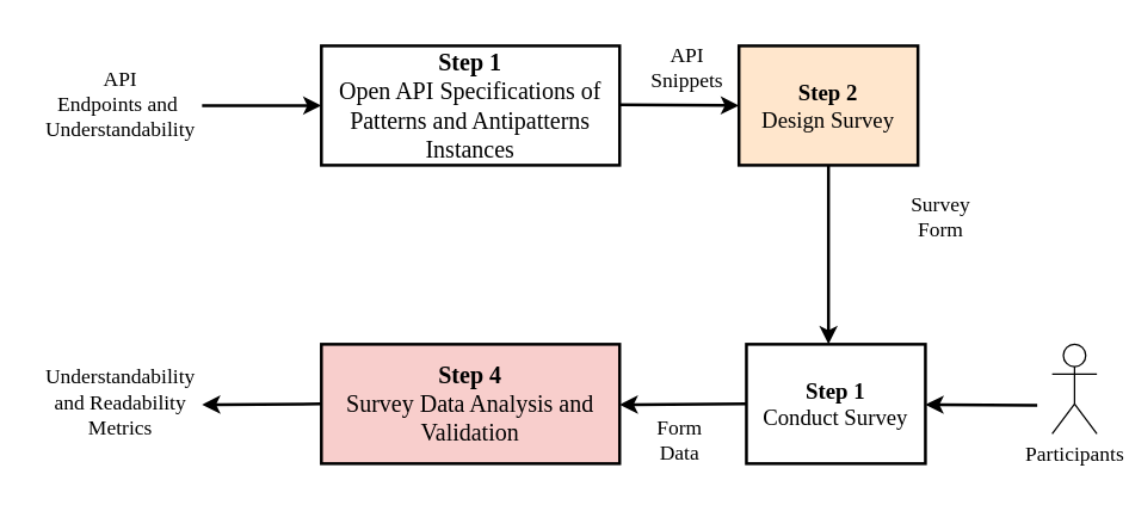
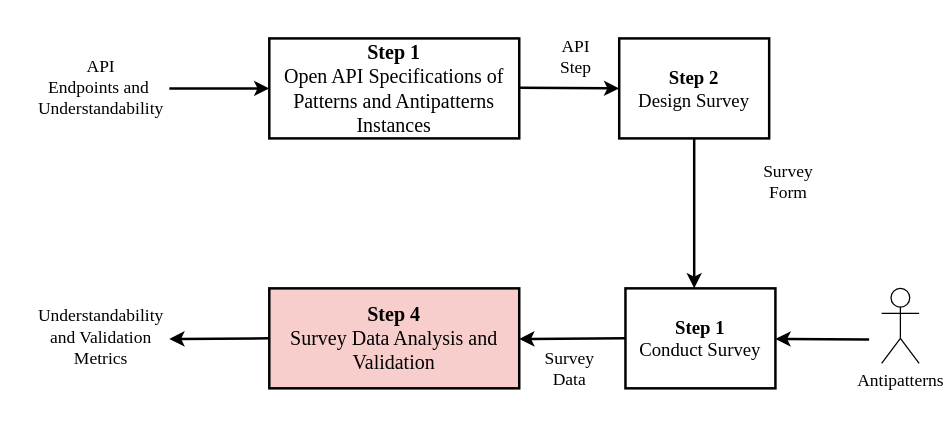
  <mxCell id="0" />
  <mxCell id="1" parent="0" />
- <mxCell id="2" value="&lt;span style=&quot;border-color: var(--border-color); font-size: 15px;&quot;&gt;&lt;b style=&quot;font-size: 15px;&quot;&gt;Step 2&lt;/b&gt;&lt;/span&gt;&lt;font style=&quot;font-size: 15px;&quot;&gt;&lt;span style=&quot;font-size: 15px;&quot;&gt;&lt;br style=&quot;font-size: 15px;&quot;&gt;&lt;/span&gt;&lt;/font&gt;&lt;div style=&quot;font-size: 15px;&quot;&gt;Design Survey&lt;/div&gt;" style="rounded=0;whiteSpace=wrap;html=1;strokeWidth=2;container=0;fontStyle=0;fontFamily=Times New Roman;fontSize=15;fillColor=#ffe6cc;" parent="1" vertex="1"><mxGeometry x="495" y="30" width="120" height="80" as="geometry" /></mxCell>
+ <mxCell id="2" value="&lt;span style=&quot;border-color: var(--border-color); font-size: 15px;&quot;&gt;&lt;b style=&quot;font-size: 15px;&quot;&gt;Step 2&lt;/b&gt;&lt;/span&gt;&lt;font style=&quot;font-size: 15px;&quot;&gt;&lt;span style=&quot;font-size: 15px;&quot;&gt;&lt;br style=&quot;font-size: 15px;&quot;&gt;&lt;/span&gt;&lt;/font&gt;&lt;div style=&quot;font-size: 15px;&quot;&gt;Design Survey&lt;/div&gt;" style="rounded=0;whiteSpace=wrap;html=1;strokeWidth=2;container=0;fontStyle=0;fontFamily=Times New Roman;fontSize=15;" parent="1" vertex="1"><mxGeometry x="495" y="30" width="120" height="80" as="geometry" /></mxCell>
  <mxCell id="3" value="&lt;font style=&quot;font-size: 16px;&quot;&gt;&lt;b style=&quot;&quot;&gt;Step 1&lt;/b&gt;&lt;/font&gt;&lt;div style=&quot;font-size: 16px;&quot;&gt;Open API Specifications of Patterns and Antipatterns Instances&lt;/div&gt;" style="rounded=0;whiteSpace=wrap;html=1;strokeWidth=2;container=0;fontStyle=0;fontFamily=Times New Roman;fontSize=15;" parent="1" vertex="1"><mxGeometry x="215" y="30" width="200" height="80" as="geometry" /></mxCell>
  <mxCell id="4" value="API&lt;div style=&quot;font-size: 14px;&quot;&gt;Endpoints and&amp;nbsp;&lt;/div&gt;&lt;div style=&quot;font-size: 14px;&quot;&gt;Understandability&lt;/div&gt;" style="text;html=1;align=center;verticalAlign=middle;resizable=0;points=[];autosize=1;strokeColor=none;fillColor=none;fontFamily=Times New Roman;fontSize=14;" parent="1" vertex="1"><mxGeometry x="25" y="40" width="110" height="60" as="geometry" /></mxCell>
  <mxCell id="5" value="&lt;span style=&quot;border-color: var(--border-color); font-size: 15px;&quot;&gt;&lt;b style=&quot;font-size: 15px;&quot;&gt;Step 1&lt;/b&gt;&lt;/span&gt;&lt;font style=&quot;font-size: 15px;&quot;&gt;&lt;span style=&quot;font-size: 15px;&quot;&gt;&lt;br style=&quot;font-size: 15px;&quot;&gt;&lt;/span&gt;&lt;/font&gt;&lt;div style=&quot;font-size: 15px;&quot;&gt;Conduct Survey&lt;/div&gt;" style="rounded=0;whiteSpace=wrap;html=1;strokeWidth=2;container=0;fontStyle=0;fontFamily=Times New Roman;fontSize=15;" parent="1" vertex="1"><mxGeometry x="500" y="230" width="120" height="80" as="geometry" /></mxCell>
  <mxCell id="6" value="&lt;font style=&quot;font-size: 16px;&quot;&gt;&lt;b style=&quot;&quot;&gt;Step 4&lt;/b&gt;&lt;/font&gt;&lt;div&gt;&lt;font style=&quot;font-size: 16px;&quot;&gt;Survey Data Analysis and Validation&lt;/font&gt;&lt;/div&gt;" style="rounded=0;whiteSpace=wrap;html=1;strokeWidth=2;container=0;fontStyle=0;fontFamily=Times New Roman;fontSize=15;fillColor=#f8cecc;" parent="1" vertex="1"><mxGeometry x="215" y="230" width="200" height="80" as="geometry" /></mxCell>
- <mxCell id="7" value="Understandability&lt;div&gt;and Readability&lt;/div&gt;&lt;div&gt;Metrics&lt;/div&gt;" style="text;html=1;align=center;verticalAlign=middle;resizable=0;points=[];autosize=1;strokeColor=none;fillColor=none;fontFamily=Times New Roman;fontSize=14;" parent="1" vertex="1"><mxGeometry x="20" y="240" width="120" height="60" as="geometry" /></mxCell>
+ <mxCell id="7" value="Understandability&lt;div&gt;and Validation&lt;/div&gt;&lt;div&gt;Metrics&lt;/div&gt;" style="text;html=1;align=center;verticalAlign=middle;resizable=0;points=[];autosize=1;strokeColor=none;fillColor=none;fontFamily=Times New Roman;fontSize=14;" parent="1" vertex="1"><mxGeometry x="20" y="240" width="120" height="60" as="geometry" /></mxCell>
  <mxCell id="8" value="" style="endArrow=classic;html=1;rounded=0;entryX=0;entryY=0.5;entryDx=0;entryDy=0;strokeWidth=2;" parent="1" target="3" edge="1"><mxGeometry width="50" height="50" relative="1" as="geometry"><mxPoint x="135" y="70" as="sourcePoint" /><mxPoint x="45" y="135" as="targetPoint" /></mxGeometry></mxCell>
  <mxCell id="9" value="" style="endArrow=classic;html=1;rounded=0;strokeWidth=2;" parent="1" edge="1"><mxGeometry width="50" height="50" relative="1" as="geometry"><mxPoint x="415" y="69.5" as="sourcePoint" /><mxPoint x="495" y="70" as="targetPoint" /></mxGeometry></mxCell>
  <mxCell id="10" value="" style="endArrow=classic;html=1;rounded=0;strokeWidth=2;exitX=0.5;exitY=1;exitDx=0;exitDy=0;" parent="1" source="2" edge="1"><mxGeometry width="50" height="50" relative="1" as="geometry"><mxPoint x="545" y="109" as="sourcePoint" /><mxPoint x="555" y="230" as="targetPoint" /></mxGeometry></mxCell>
  <mxCell id="11" value="" style="endArrow=classic;html=1;rounded=0;strokeWidth=2;exitX=0;exitY=0.5;exitDx=0;exitDy=0;" parent="1" source="5" edge="1"><mxGeometry width="50" height="50" relative="1" as="geometry"><mxPoint x="485" y="270" as="sourcePoint" /><mxPoint x="415" y="270.5" as="targetPoint" /></mxGeometry></mxCell>
  <mxCell id="12" value="" style="endArrow=classic;html=1;rounded=0;strokeWidth=2;" parent="1" edge="1"><mxGeometry width="50" height="50" relative="1" as="geometry"><mxPoint x="215" y="270" as="sourcePoint" /><mxPoint x="135" y="270.5" as="targetPoint" /></mxGeometry></mxCell>
- <mxCell id="13" value="API&lt;div&gt;Snippets&lt;/div&gt;" style="text;html=1;align=center;verticalAlign=middle;resizable=0;points=[];autosize=1;strokeColor=none;fillColor=none;fontFamily=Times New Roman;fontSize=14;" parent="1" vertex="1"><mxGeometry x="425" y="20" width="70" height="50" as="geometry" /></mxCell>
+ <mxCell id="13" value="API&lt;div&gt;Step&lt;/div&gt;" style="text;html=1;align=center;verticalAlign=middle;resizable=0;points=[];autosize=1;strokeColor=none;fillColor=none;fontFamily=Times New Roman;fontSize=14;" parent="1" vertex="1"><mxGeometry x="425" y="20" width="70" height="50" as="geometry" /></mxCell>
  <mxCell id="14" value="Survey&lt;div&gt;Form&lt;/div&gt;" style="text;html=1;align=center;verticalAlign=middle;resizable=0;points=[];autosize=1;strokeColor=none;fillColor=none;fontFamily=Times New Roman;fontSize=14;" parent="1" vertex="1"><mxGeometry x="600" y="120" width="60" height="50" as="geometry" /></mxCell>
- <mxCell id="15" value="Form&lt;div&gt;Data&lt;/div&gt;" style="text;html=1;align=center;verticalAlign=middle;resizable=0;points=[];autosize=1;strokeColor=none;fillColor=none;fontFamily=Times New Roman;fontSize=14;" parent="1" vertex="1"><mxGeometry x="425" y="270" width="60" height="50" as="geometry" /></mxCell>
- <mxCell id="16" value="&lt;font style=&quot;font-size: 14px;&quot; face=&quot;Times New Roman&quot;&gt;Participants&lt;/font&gt;" style="shape=umlActor;verticalLabelPosition=bottom;verticalAlign=top;html=1;outlineConnect=0;" parent="1" vertex="1"><mxGeometry x="705" y="230" width="30" height="60" as="geometry" /></mxCell>
+ <mxCell id="15" value="Survey&lt;div&gt;Data&lt;/div&gt;" style="text;html=1;align=center;verticalAlign=middle;resizable=0;points=[];autosize=1;strokeColor=none;fillColor=none;fontFamily=Times New Roman;fontSize=14;" parent="1" vertex="1"><mxGeometry x="425" y="270" width="60" height="50" as="geometry" /></mxCell>
+ <mxCell id="16" value="&lt;font style=&quot;font-size: 14px;&quot; face=&quot;Times New Roman&quot;&gt;Antipatterns&lt;/font&gt;" style="shape=umlActor;verticalLabelPosition=bottom;verticalAlign=top;html=1;outlineConnect=0;" parent="1" vertex="1"><mxGeometry x="705" y="230" width="30" height="60" as="geometry" /></mxCell>
  <mxCell id="17" value="" style="endArrow=classic;html=1;rounded=0;strokeWidth=2;" parent="1" edge="1"><mxGeometry width="50" height="50" relative="1" as="geometry"><mxPoint x="695" y="271" as="sourcePoint" /><mxPoint x="620" y="270.5" as="targetPoint" /></mxGeometry></mxCell>
